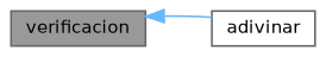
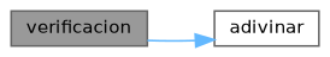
  digraph {
    rankdir=LR
    node [fontname=Helvetica fontsize=10 shape=box style=filled]
    n1 [color=gray40 fillcolor=grey60 fontcolor=black height=0.2 label=verificacion width=0.4]
    n2 [color=grey40 fillcolor=white height=0.2 label=adivinar width=0.4]
-   n2 -> n1 [color=steelblue1 fontname=Helvetica fontsize=10 labelfontname=Helvetica labelfontsize=10 style=solid]
+   n1 -> n2 [color=steelblue1 fontname=Helvetica fontsize=10 labelfontname=Helvetica labelfontsize=10 style=solid]
  }
